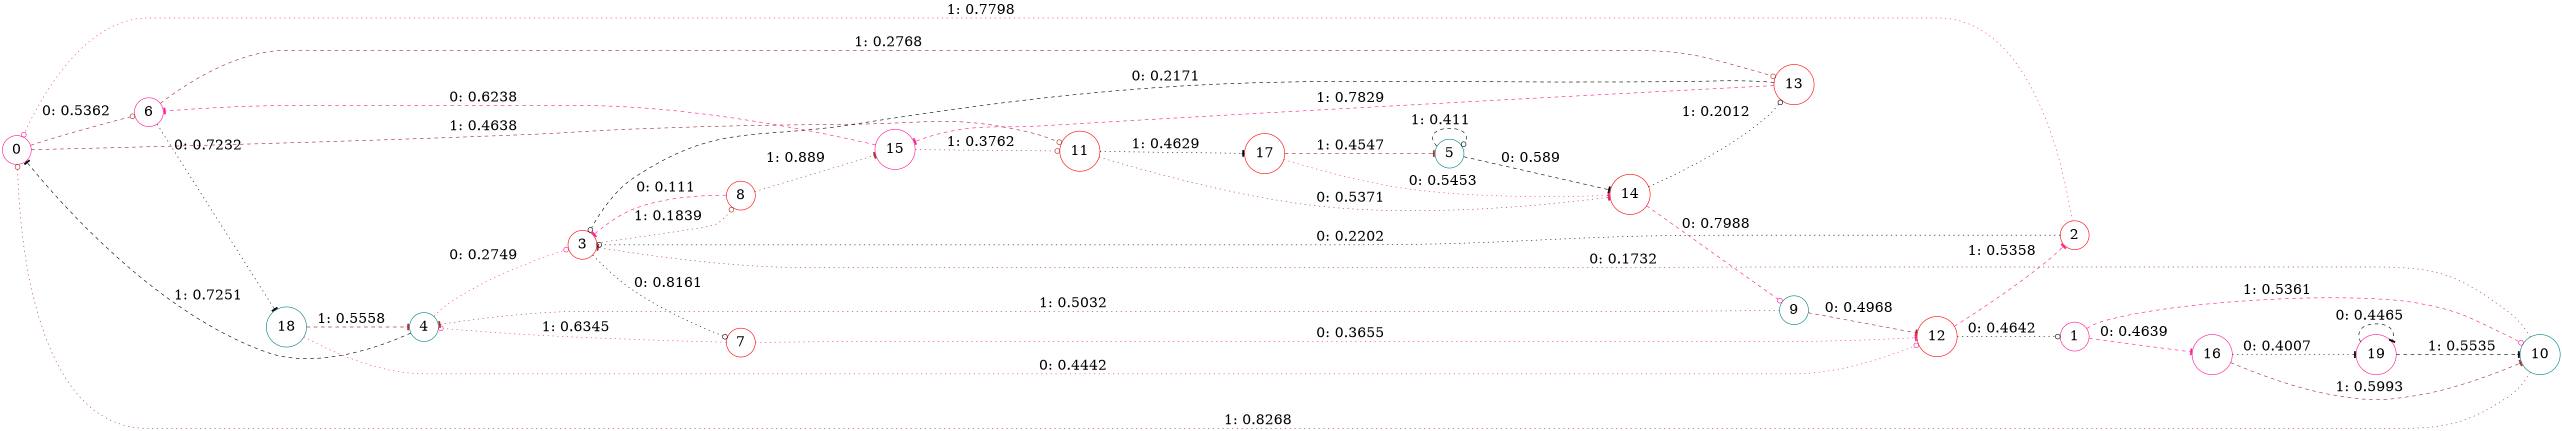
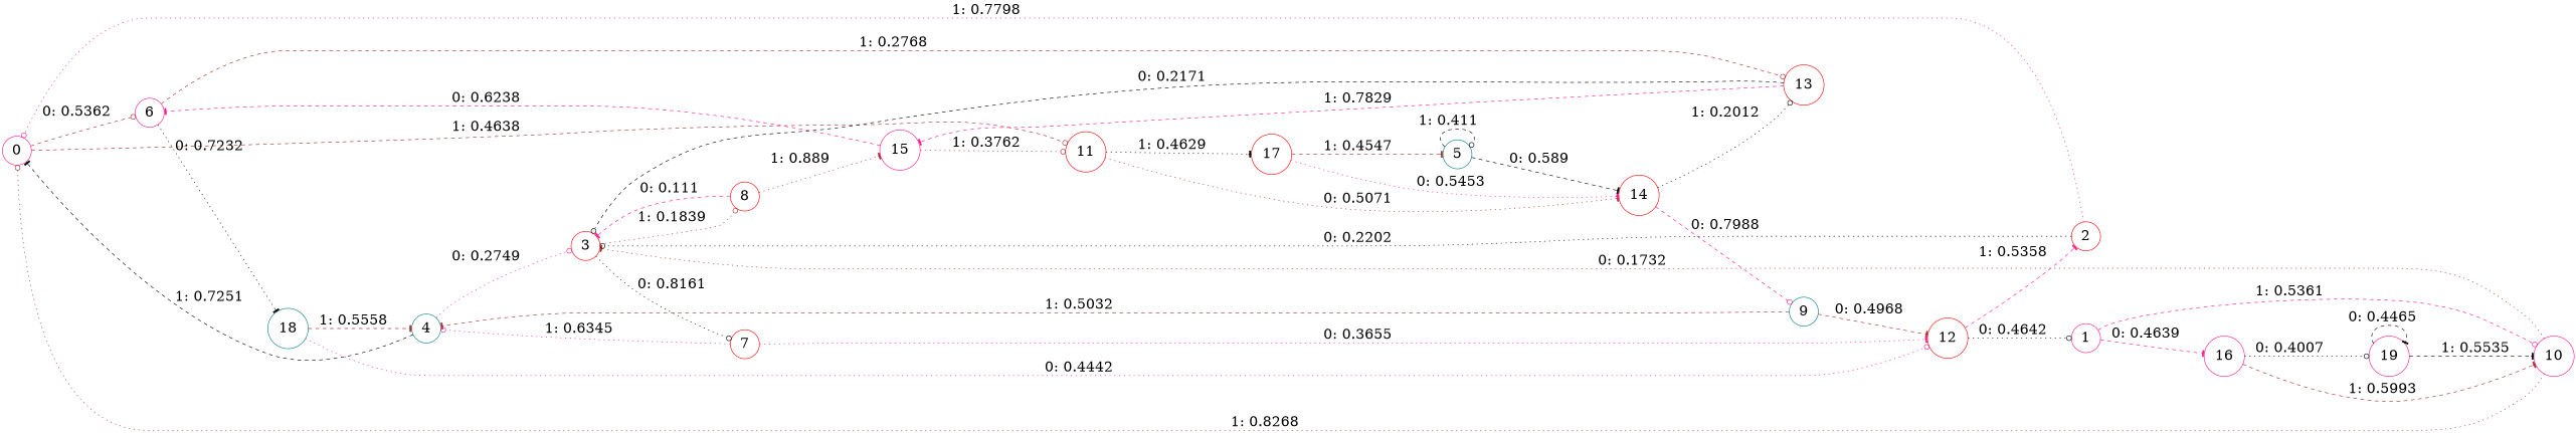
  digraph {
    rankdir=LR
    node [color=red fontsize=24 shape=circle]
    edge [arrowhead=tee color=brown fontsize=24 style=dashed]
    0 [color=deeppink]
    6 [color=deeppink]
    11
    18 [color=teal]
    13
    14
    17
    4 [color=teal]
    12
    3
    15 [color=deeppink]
    9 [color=teal]
    5 [color=teal]
    1 [color=deeppink]
    16 [color=deeppink]
-   10 [color=teal]
+   10 [color=deeppink]
    19 [color=deeppink]
    7
    8
    2
    0 -> 6 [arrowhead=odot label="0: 0.5362   "]
    0 -> 11 [arrowhead=odot label="1: 0.4638   "]
    6 -> 18 [color=black label="0: 0.7232   " style=dotted]
    6 -> 13 [arrowhead=odot label="1: 0.2768   "]
-   11 -> 14 [label="0: 0.5371   " style=dotted]
+   11 -> 14 [label="0: 0.5071   " style=dotted]
    11 -> 17 [color=black label="1: 0.4629   " style=dotted]
    18 -> 4 [label="1: 0.5558   "]
    18 -> 12 [arrowhead=odot color=deeppink label="0: 0.4442   " style=dotted]
    13 -> 3 [arrowhead=odot color=black label="0: 0.2171   "]
    13 -> 15 [color=deeppink label="1: 0.7829   "]
    14 -> 13 [arrowhead=odot color=black label="1: 0.2012   " style=dotted]
    14 -> 9 [arrowhead=odot color=deeppink label="0: 0.7988   "]
    17 -> 14 [color=deeppink label="0: 0.5453   " style=dotted]
    17 -> 5 [label="1: 0.4547   "]
    4 -> 0 [color=black label="1: 0.7251   "]
    4 -> 3 [arrowhead=odot color=deeppink label="0: 0.2749   " style=dotted]
    12 -> 1 [arrowhead=odot color=black label="0: 0.4642   " style=dotted]
    12 -> 2 [color=deeppink label="1: 0.5358   "]
    3 -> 7 [arrowhead=odot color=black label="0: 0.8161   " style=dotted]
    3 -> 8 [arrowhead=odot label="1: 0.1839   " style=dotted]
    15 -> 6 [color=deeppink label="0: 0.6238   "]
    15 -> 11 [arrowhead=odot label="1: 0.3762   " style=dotted]
-   9 -> 4 [label="1: 0.5032   " style=dotted]
+   9 -> 4 [label="1: 0.5032   "]
    9 -> 12 [label="0: 0.4968   "]
    5 -> 14 [color=black label="0: 0.589    "]
    5 -> 5 [arrowhead=odot color=black label="1: 0.411    "]
    1 -> 16 [color=deeppink label="0: 0.4639   "]
    1 -> 10 [arrowhead=odot color=deeppink label="1: 0.5361   "]
    16 -> 10 [label="1: 0.5993   "]
-   16 -> 19 [color=black label="0: 0.4007   " style=dotted]
+   16 -> 19 [arrowhead=odot color=black label="0: 0.4007   " style=dotted]
    10 -> 0 [arrowhead=odot label="1: 0.8268   " style=dotted]
    10 -> 3 [label="0: 0.1732   " style=dotted]
    19 -> 10 [color=black label="1: 0.5535   "]
    19 -> 19 [color=black label="0: 0.4465   "]
    7 -> 4 [arrowhead=odot color=deeppink label="1: 0.6345   " style=dotted]
    7 -> 12 [color=deeppink label="0: 0.3655   " style=dotted]
    8 -> 3 [color=deeppink label="0: 0.111    "]
    8 -> 15 [label="1: 0.889    " style=dotted]
    2 -> 0 [arrowhead=odot color=deeppink label="1: 0.7798   " style=dotted]
    2 -> 3 [arrowhead=odot color=black label="0: 0.2202   " style=dotted]
  }
